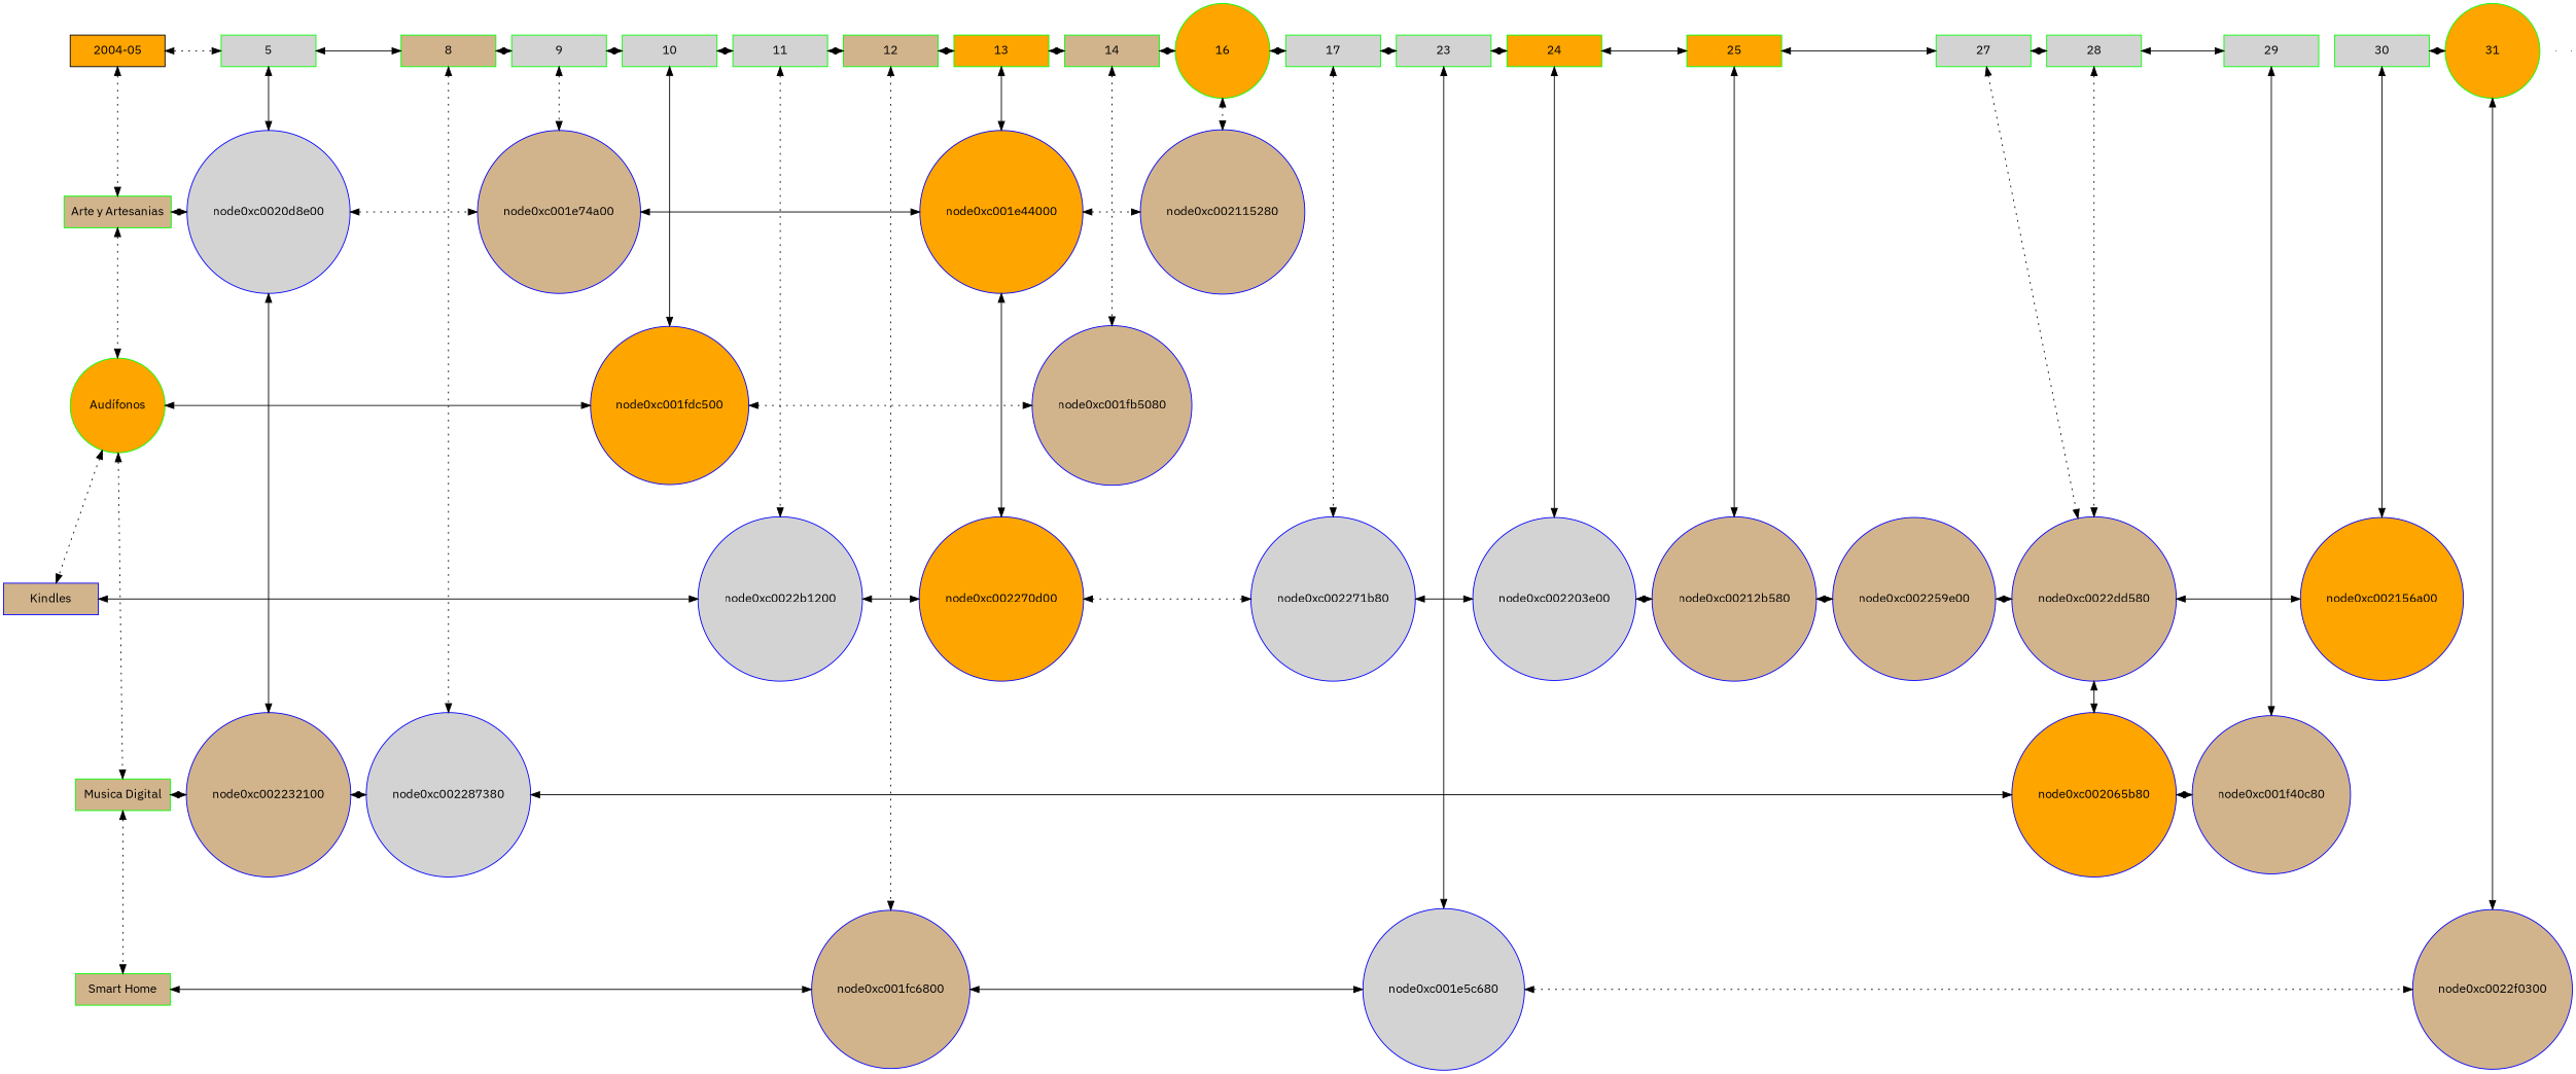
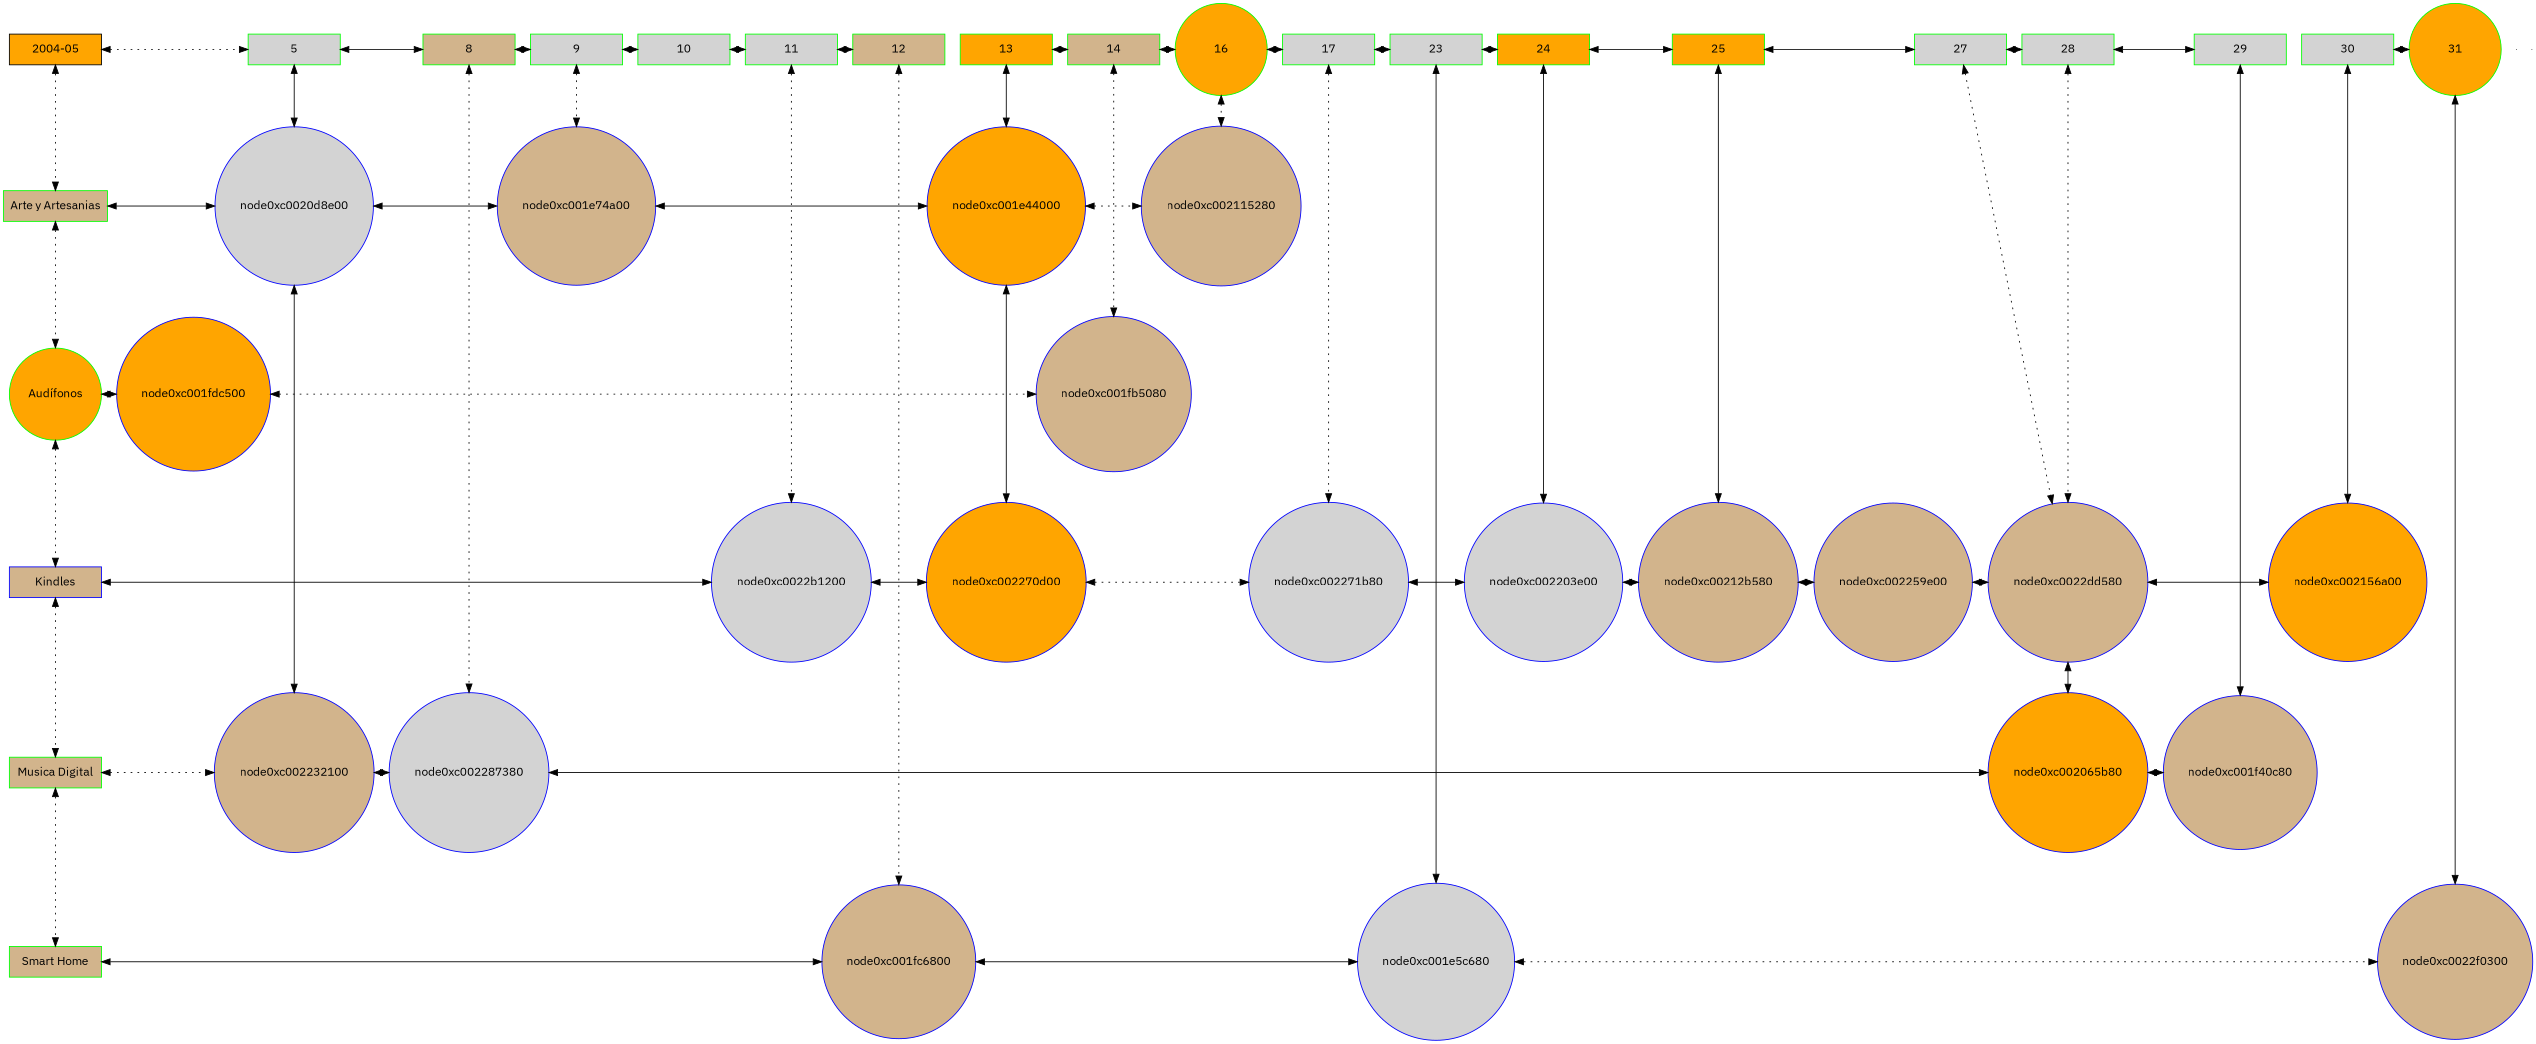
  digraph {
    fontname="IBM Plex Sans"
    node [fillcolor=lightgrey fontname="IBM Plex Sans" group=1 shape=circle style=filled color=green]
    edge [dir=both fontname="IBM Plex Sans" style=solid]
    n1 [fillcolor=orange label="2004-05" shape=box width=1.5 color=""]
    n2 [group=5 label=5 shape=box width=1.5]
    n3 [fillcolor=tan group=8 label=8 shape=box width=1.5]
    n4 [group=9 label=9 shape=box width=1.5]
    n5 [group=10 label=10 shape=box width=1.5]
    n6 [group=11 label=11 shape=box width=1.5]
    n7 [fillcolor=tan group=12 label=12 shape=box width=1.5]
    n8 [fillcolor=orange group=13 label=13 shape=box width=1.5]
    n9 [fillcolor=tan group=14 label=14 shape=box width=1.5]
    n10 [fillcolor=orange group=16 label=16 width=1.5]
    n11 [group=17 label=17 shape=box width=1.5]
    n12 [group=23 label=23 shape=box width=1.5]
    n13 [fillcolor=orange group=24 label=24 shape=box width=1.5]
    n14 [fillcolor=orange group=25 label=25 shape=box width=1.5]
    n15 [group=27 label=27 shape=box width=1.5]
    n16 [group=28 label=28 shape=box width=1.5]
    n17 [group=29 label=29 shape=box width=1.5]
    n18 [group=30 label=30 shape=box width=1.5]
    n19 [fillcolor=orange group=31 label=31 width=1.5]
    n20 [fillcolor=tan label="Arte y Artesanias" shape=box width=1.5]
    node0xc0020d8e00 [color=blue group=5 width=0.5]
    node0xc001e74a00 [color=blue fillcolor=tan group=9 width=0.5]
    node0xc001e44000 [color=blue fillcolor=orange group=13 width=0.5]
    node0xc002115280 [color=blue fillcolor=tan group=16 width=0.5]
    n25 [fillcolor=orange label="Audífonos" width=1.5]
    node0xc001fdc500 [color=blue fillcolor=orange group=10 width=0.5]
    node0xc001fb5080 [color=blue fillcolor=tan group=14 width=0.5]
    n28 [color=blue fillcolor=tan label=Kindles shape=box width=1.5]
    node0xc0022b1200 [color=blue group=11 width=0.5]
    node0xc002270d00 [color=blue fillcolor=orange group=13 width=0.5]
    node0xc002271b80 [color=blue group=17 width=0.5]
    node0xc002203e00 [color=blue group=24 width=0.5]
    node0xc00212b580 [color=blue fillcolor=tan group=25 width=0.5]
    node0xc002259e00 [color=blue fillcolor=tan group=27 width=0.5]
    node0xc0022dd580 [color=blue fillcolor=tan group=28 width=0.5]
    node0xc002156a00 [color=blue fillcolor=orange group=30 width=0.5]
    n37 [fillcolor=tan label="Musica Digital" shape=box width=1.5]
    node0xc002232100 [color=blue fillcolor=tan group=5 width=0.5]
    node0xc002287380 [color=blue group=8 width=0.5]
    node0xc002065b80 [color=blue fillcolor=orange group=28 width=0.5]
    node0xc001f40c80 [color=blue fillcolor=tan group=29 width=0.5]
    n42 [fillcolor=tan label="Smart Home" shape=box width=1.5]
    node0xc001fc6800 [color=blue fillcolor=tan group=12 width=0.5]
    node0xc001e5c680 [color=blue group=23 width=0.5]
    node0xc0022f0300 [color=blue fillcolor=tan group=31 width=0.5]
    e0 [shape=point width=0 group="" color=""]
    e1 [fillcolor=orange shape=point width=0 group="" color=""]
    subgraph sub_1 {
      rank=same
      n1
      n2
    }
    subgraph sub_2 {
      rank=same
      n2
      n3
    }
    subgraph sub_3 {
      rank=same
      n3
      n4
    }
    subgraph sub_4 {
      rank=same
      n4
      n5
    }
    subgraph sub_5 {
      rank=same
      n5
      n6
    }
    subgraph sub_6 {
      rank=same
      n6
      n7
    }
    subgraph sub_7 {
      rank=same
      n7
      n8
    }
    subgraph sub_8 {
      rank=same
      n8
      n9
    }
    subgraph sub_9 {
      rank=same
      n9
      n10
    }
    subgraph sub_10 {
      rank=same
      n10
      n11
    }
    subgraph sub_11 {
      rank=same
      n11
      n12
    }
    subgraph sub_12 {
      rank=same
      n12
      n13
    }
    subgraph sub_13 {
      rank=same
      n13
      n14
    }
    subgraph sub_14 {
      rank=same
      n14
      n15
    }
    subgraph sub_15 {
      rank=same
      n15
      n16
    }
    subgraph sub_16 {
      rank=same
      n16
      n17
    }
    subgraph sub_17 {
      rank=same
      n17
      n18
    }
    subgraph sub_18 {
      rank=same
      n18
      n19
    }
    subgraph sub_19 {
      rank=same
      n20
      node0xc0020d8e00
    }
    subgraph sub_20 {
      rank=same
      node0xc0020d8e00
      node0xc001e74a00
    }
    subgraph sub_21 {
      rank=same
      node0xc001e74a00
      node0xc001e44000
    }
    subgraph sub_22 {
      rank=same
      node0xc001e44000
      node0xc002115280
    }
    subgraph sub_23 {
      rank=same
      n25
      node0xc001fdc500
    }
    subgraph sub_24 {
      rank=same
      node0xc001fdc500
      node0xc001fb5080
    }
    subgraph sub_25 {
      rank=same
      n28
      node0xc0022b1200
    }
    subgraph sub_26 {
      rank=same
      node0xc0022b1200
      node0xc002270d00
    }
    subgraph sub_27 {
      rank=same
      node0xc002270d00
      node0xc002271b80
    }
    subgraph sub_28 {
      rank=same
      node0xc002271b80
      node0xc002203e00
    }
    subgraph sub_29 {
      rank=same
      node0xc002203e00
      node0xc00212b580
    }
    subgraph sub_30 {
      rank=same
      node0xc00212b580
      node0xc002259e00
    }
    subgraph sub_31 {
      rank=same
      node0xc002259e00
      node0xc0022dd580
    }
    subgraph sub_32 {
      rank=same
      node0xc0022dd580
      node0xc002156a00
    }
    subgraph sub_33 {
      rank=same
      n37
      node0xc002232100
    }
    subgraph sub_34 {
      rank=same
      node0xc002232100
      node0xc002287380
    }
    subgraph sub_35 {
      rank=same
      node0xc002287380
      node0xc002065b80
    }
    subgraph sub_36 {
      rank=same
      node0xc002065b80
      node0xc001f40c80
    }
    subgraph sub_37 {
      rank=same
      n42
      node0xc001fc6800
    }
    subgraph sub_38 {
      rank=same
      node0xc001fc6800
      node0xc001e5c680
    }
    subgraph sub_39 {
      rank=same
      node0xc001e5c680
      node0xc0022f0300
    }
    n1 -> n2 [style=dotted]
    n1 -> n20 [style=dotted]
    n2 -> n3
    n2 -> node0xc0020d8e00
    n3 -> n4 [style=dotted]
    n3 -> node0xc002287380 [style=dotted]
    n4 -> n5
    n4 -> node0xc001e74a00 [style=dotted]
    n5 -> n6
-   n5 -> node0xc001fdc500
    n6 -> n7 [style=dotted]
    n6 -> node0xc0022b1200 [style=dotted]
-   n7 -> n8
    n7 -> node0xc001fc6800 [style=dotted]
    n8 -> n9 [style=dotted]
    n8 -> node0xc001e44000
    n9 -> n10 [style=dotted]
    n9 -> node0xc001fb5080 [style=dotted]
    n10 -> n11
    n10 -> node0xc002115280 [style=dotted]
    n11 -> n12
    n11 -> node0xc002271b80 [style=dotted]
    n12 -> n13
    n12 -> node0xc001e5c680
    n13 -> n14
    n13 -> node0xc002203e00
    n14 -> n15
    n14 -> node0xc00212b580
    n15 -> n16
    n15 -> node0xc0022dd580 [style=dotted]
    n16 -> n17
    n16 -> node0xc0022dd580 [style=dotted]
    n17 -> node0xc001f40c80
    n18 -> n19
    n18 -> node0xc002156a00
    n19 -> node0xc0022f0300
    n20 -> node0xc0020d8e00
    n20 -> n25 [style=dotted]
-   node0xc0020d8e00 -> node0xc001e74a00 [style=dotted]
+   node0xc0020d8e00 -> node0xc001e74a00
    node0xc0020d8e00 -> node0xc002232100
    node0xc001e74a00 -> node0xc001e44000
    node0xc001e44000 -> node0xc002115280 [style=dotted]
    node0xc001e44000 -> node0xc002270d00
    n25 -> node0xc001fdc500
    n25 -> n28 [style=dotted]
    node0xc001fdc500 -> node0xc001fb5080 [style=dotted]
    n28 -> node0xc0022b1200
-   n25 -> n37 [style=dotted]
+   n28 -> n37 [style=dotted]
    node0xc0022b1200 -> node0xc002270d00
    node0xc002270d00 -> node0xc002271b80 [style=dotted]
    node0xc002271b80 -> node0xc002203e00
    node0xc002203e00 -> node0xc00212b580 [style=dotted]
    node0xc00212b580 -> node0xc002259e00
    node0xc002259e00 -> node0xc0022dd580
    node0xc0022dd580 -> node0xc002156a00
    node0xc0022dd580 -> node0xc002065b80
    n37 -> node0xc002232100 [style=dotted]
    n37 -> n42 [style=dotted]
    node0xc002232100 -> node0xc002287380
    node0xc002287380 -> node0xc002065b80
    node0xc002065b80 -> node0xc001f40c80
    n42 -> node0xc001fc6800
    node0xc001fc6800 -> node0xc001e5c680
    node0xc001e5c680 -> node0xc0022f0300 [style=dotted]
  }
